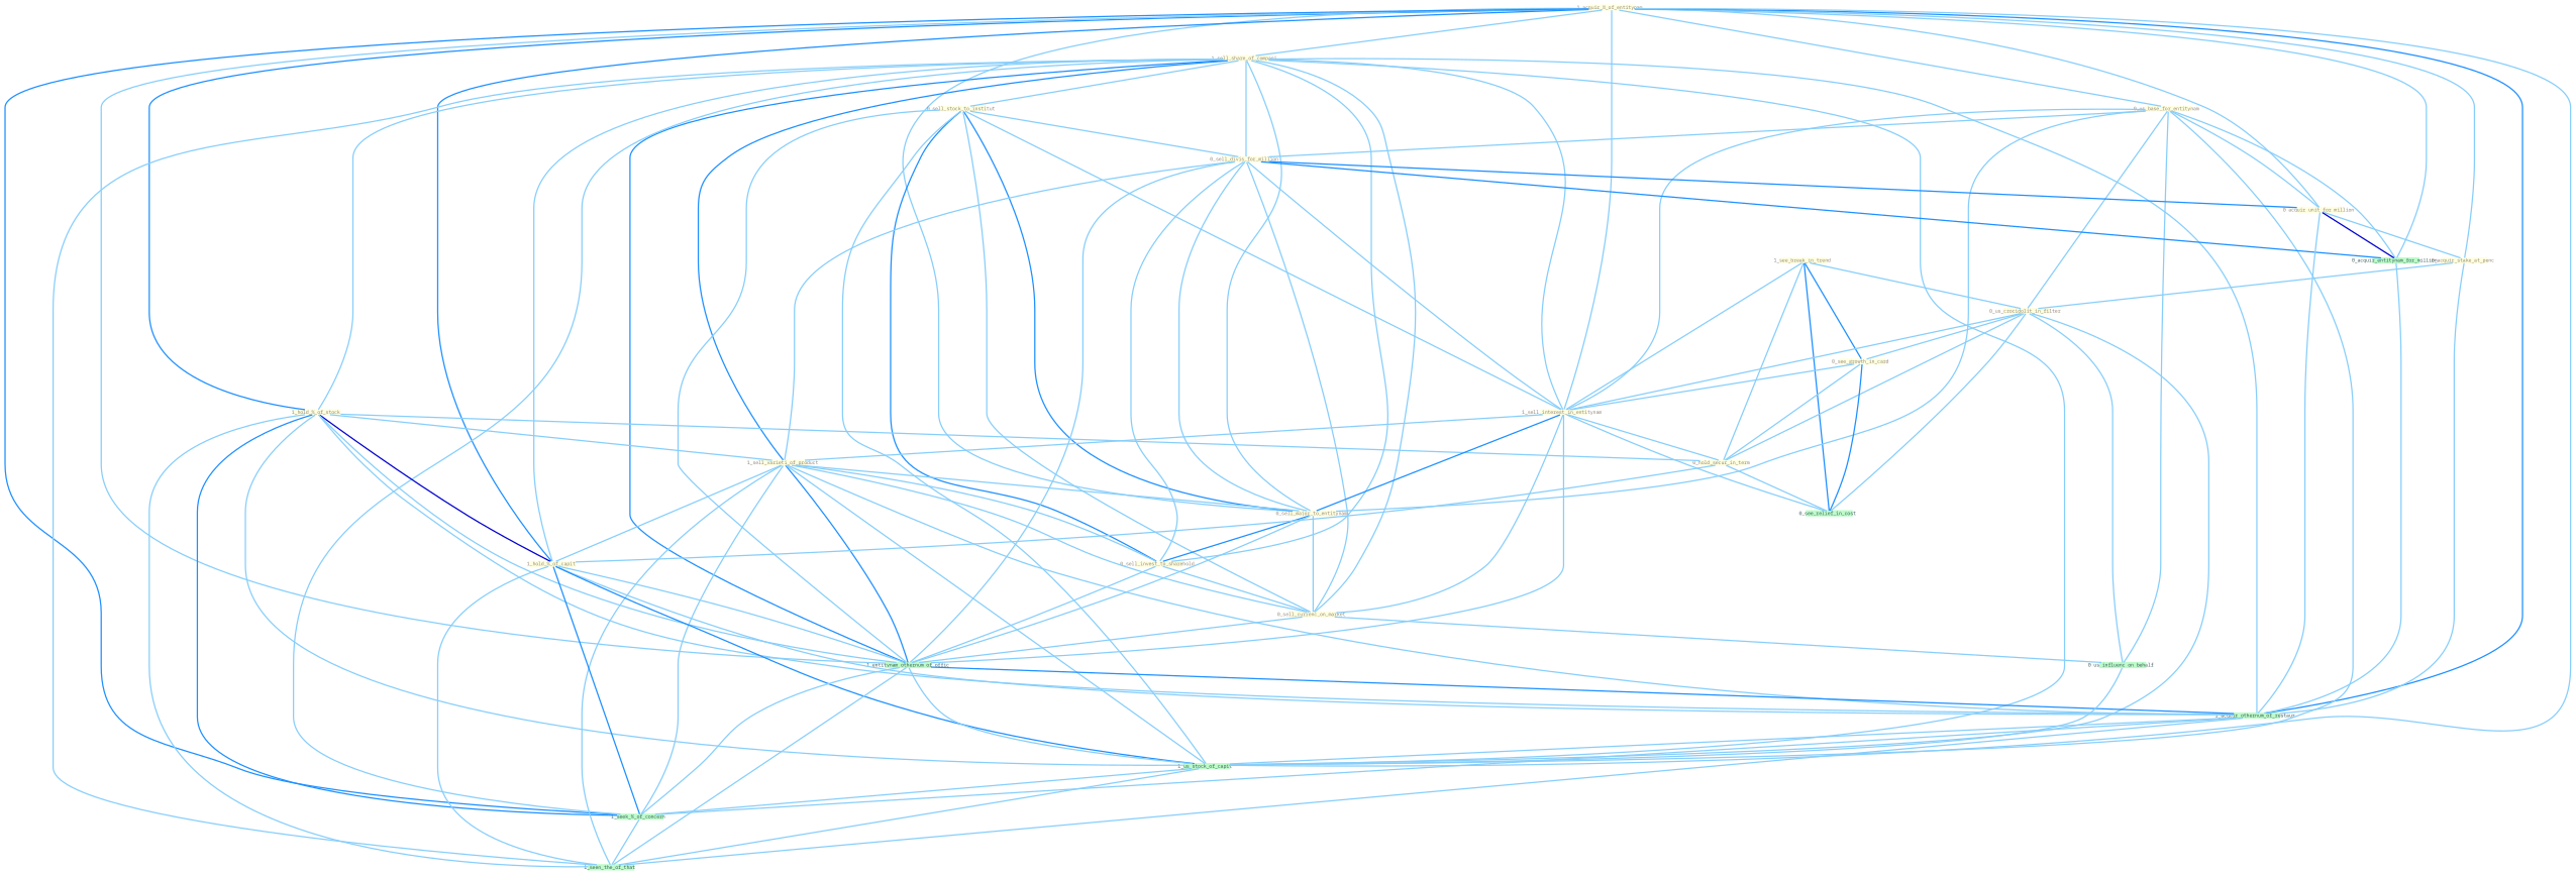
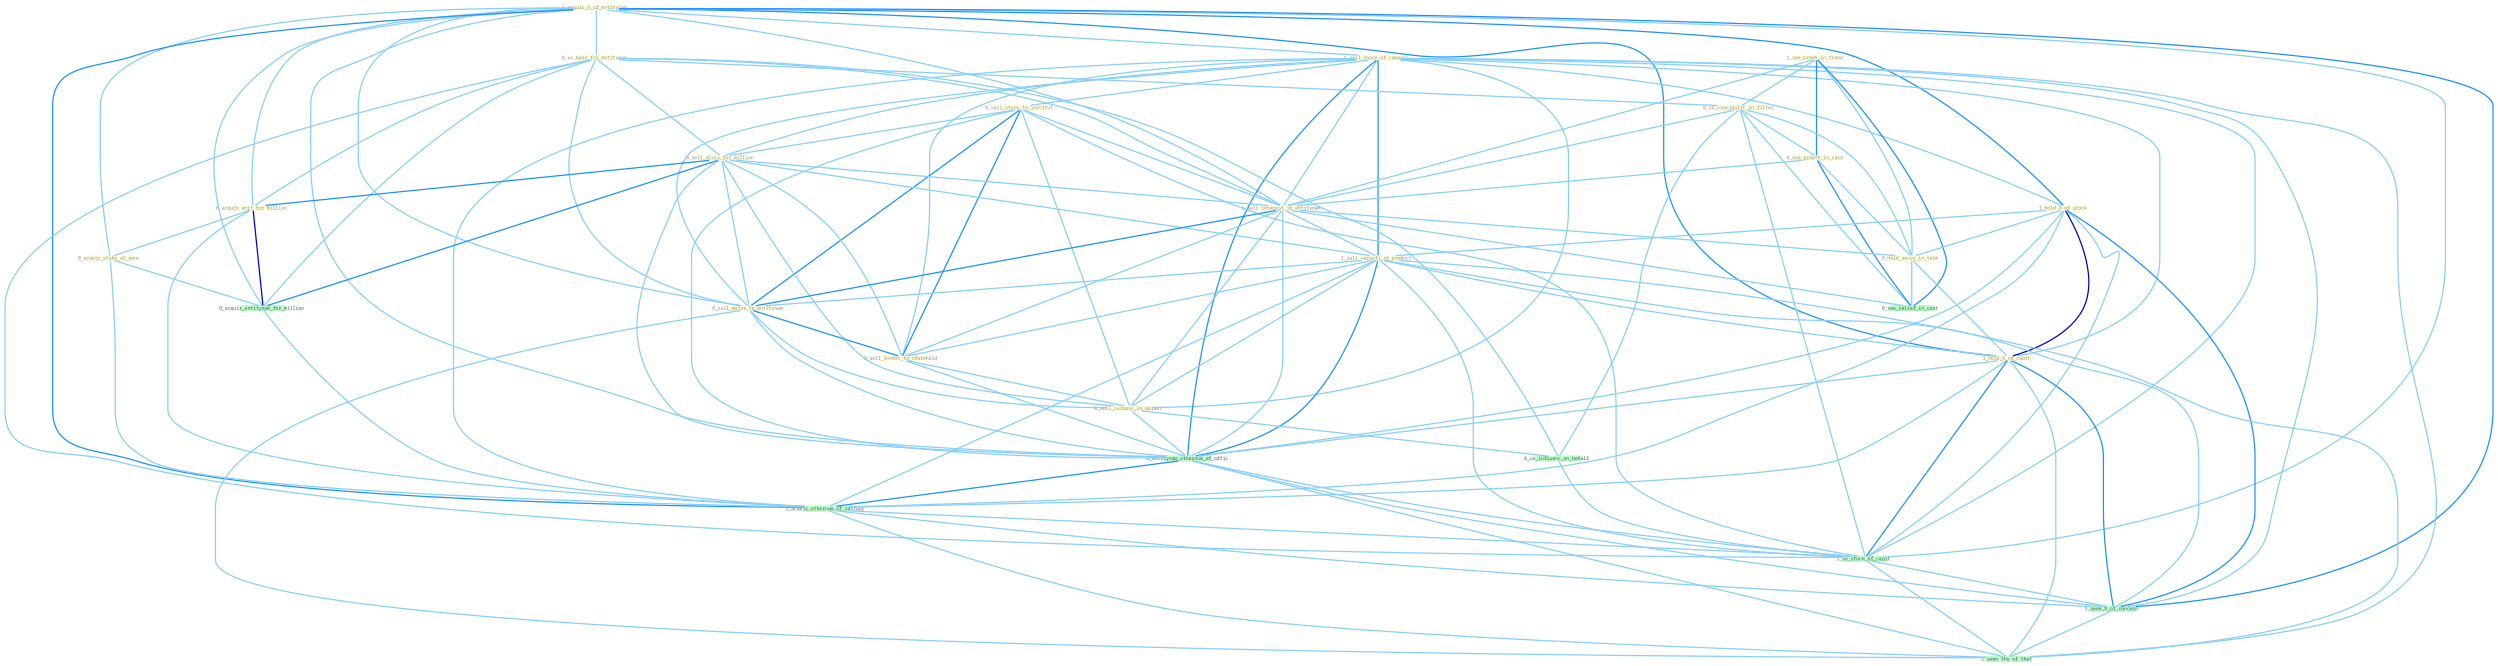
  graph {
    fontname="IBM Plex Mono"
    node [color="#ffffe0" fixedsize=true fontcolor="#8b7d6b" fontname="IBM Plex Mono" fontsize=4 shape=polygon style=filled]
    edge [color="#87cefa" fontname="IBM Plex Mono" w=1]
    "1_acquir_%_of_entitynam " [height=.06 width=.5]
    "1_sell_share_of_compani " [height=.06 width=.5]
    "1_see_break_in_trend " [height=.06 width=.5]
    "0_us_base_for_entitynam " [height=.06 width=.5]
    "0_us_crocidolit_in_filter " [height=.06 width=.5]
    "0_see_growth_in_card " [height=.06 width=.5]
    "0_sell_stock_to_institut " [height=.06 width=.5]
    "1_hold_%_of_stock " [height=.06 width=.5]
    "0_sell_divis_for_million " [height=.06 width=.5]
    "1_sell_interest_in_entitynam " [height=.06 width=.5]
    "1_sell_varieti_of_product " [height=.06 width=.5]
    "0_sell_major_to_entitynam " [height=.06 width=.5]
    "0_sell_invest_to_sharehold " [height=.06 width=.5]
    "0_acquir_unit_for_million " [height=.06 width=.5]
    "0_hold_secur_in_term " [height=.06 width=.5]
    "1_hold_%_of_capit " [height=.06 width=.5]
    "0_sell_currenc_on_market " [height=.06 width=.5]
    "0_acquir_stake_at_penc " [height=.06 width=.5]
    "0_acquir_entitynam_for_million " [color="#BDFCC9" fontcolor="#2f4f4f" height=.06 width=.5]
    n20 [color="#BDFCC9" fontcolor="#2f4f4f" height=.06 label="1_entitynam_othernum_of_offic" width=.5]
    "1_acquir_othernum_of_restaur " [color="#BDFCC9" fontcolor="#2f4f4f" height=.06 width=.5]
    "1_us_stock_of_capit " [color="#BDFCC9" fontcolor="#2f4f4f" height=.06 width=.5]
    "1_seek_%_of_concern " [color="#BDFCC9" fontcolor="#2f4f4f" height=.06 width=.5]
    "1_seen_the_of_that " [color="#BDFCC9" fontcolor="#2f4f4f" height=.06 width=.5]
    "0_see_relief_in_cost " [color="#BDFCC9" fontcolor="#2f4f4f" height=.06 width=.5]
    "0_us_influenc_on_behalf " [color="#BDFCC9" fontcolor="#2f4f4f" height=.06 width=.5]
    subgraph sub_1 {
      "1_acquir_%_of_entitynam "
      "1_sell_share_of_compani "
      "1_see_break_in_trend "
      "0_us_base_for_entitynam "
      "0_us_crocidolit_in_filter "
      "0_see_growth_in_card "
      "0_sell_stock_to_institut "
      "1_hold_%_of_stock "
      "0_sell_divis_for_million "
      "1_sell_interest_in_entitynam "
      "1_sell_varieti_of_product "
      "0_sell_major_to_entitynam "
      "0_sell_invest_to_sharehold "
      "0_acquir_unit_for_million "
      "0_hold_secur_in_term "
      "1_hold_%_of_capit "
      "0_sell_currenc_on_market "
      "0_acquir_stake_at_penc "
    }
    subgraph sub_2 {
    }
    "1_acquir_%_of_entitynam " -- "1_sell_share_of_compani "
    "1_acquir_%_of_entitynam " -- "0_us_base_for_entitynam "
    "1_acquir_%_of_entitynam " -- "1_hold_%_of_stock " [color="#1e90ff" w=2]
    "1_acquir_%_of_entitynam " -- "1_sell_interest_in_entitynam "
    "1_acquir_%_of_entitynam " -- "0_sell_major_to_entitynam "
    "1_acquir_%_of_entitynam " -- "0_acquir_unit_for_million "
    "1_acquir_%_of_entitynam " -- "1_hold_%_of_capit " [color="#1e90ff" w=2]
    "1_acquir_%_of_entitynam " -- "0_acquir_stake_at_penc "
    "1_acquir_%_of_entitynam " -- "0_acquir_entitynam_for_million "
    "1_acquir_%_of_entitynam " -- n20
    "1_acquir_%_of_entitynam " -- "1_acquir_othernum_of_restaur " [color="#1e90ff" w=2]
    "1_acquir_%_of_entitynam " -- "1_us_stock_of_capit "
    "1_acquir_%_of_entitynam " -- "1_seek_%_of_concern " [color="#1e90ff" w=2]
    "1_sell_share_of_compani " -- "0_sell_stock_to_institut "
    "1_sell_share_of_compani " -- "1_hold_%_of_stock "
    "1_sell_share_of_compani " -- "0_sell_divis_for_million "
    "1_sell_share_of_compani " -- "1_sell_interest_in_entitynam "
    "1_sell_share_of_compani " -- "1_sell_varieti_of_product " [color="#1e90ff" w=2]
    "1_sell_share_of_compani " -- "0_sell_major_to_entitynam "
    "1_sell_share_of_compani " -- "0_sell_invest_to_sharehold "
    "1_sell_share_of_compani " -- "1_hold_%_of_capit "
    "1_sell_share_of_compani " -- "0_sell_currenc_on_market "
    "1_sell_share_of_compani " -- n20 [color="#1e90ff" w=2]
    "1_sell_share_of_compani " -- "1_acquir_othernum_of_restaur "
    "1_sell_share_of_compani " -- "1_us_stock_of_capit "
    "1_sell_share_of_compani " -- "1_seek_%_of_concern "
    "1_sell_share_of_compani " -- "1_seen_the_of_that "
    "1_see_break_in_trend " -- "0_us_crocidolit_in_filter "
    "1_see_break_in_trend " -- "0_see_growth_in_card " [color="#1e90ff" w=2]
    "1_see_break_in_trend " -- "1_sell_interest_in_entitynam "
    "1_see_break_in_trend " -- "0_hold_secur_in_term "
    "1_see_break_in_trend " -- "0_see_relief_in_cost " [color="#1e90ff" w=2]
    "0_us_base_for_entitynam " -- "0_us_crocidolit_in_filter "
    "0_us_base_for_entitynam " -- "0_sell_divis_for_million "
    "0_us_base_for_entitynam " -- "1_sell_interest_in_entitynam "
    "0_us_base_for_entitynam " -- "0_sell_major_to_entitynam "
    "0_us_base_for_entitynam " -- "0_acquir_unit_for_million "
    "0_us_base_for_entitynam " -- "0_acquir_entitynam_for_million "
    "0_us_base_for_entitynam " -- "1_us_stock_of_capit "
    "0_us_base_for_entitynam " -- "0_us_influenc_on_behalf "
    "0_us_crocidolit_in_filter " -- "0_see_growth_in_card "
    "0_us_crocidolit_in_filter " -- "1_sell_interest_in_entitynam "
    "0_us_crocidolit_in_filter " -- "0_hold_secur_in_term "
    "0_us_crocidolit_in_filter " -- "1_us_stock_of_capit "
    "0_us_crocidolit_in_filter " -- "0_see_relief_in_cost "
    "0_us_crocidolit_in_filter " -- "0_us_influenc_on_behalf "
    "0_see_growth_in_card " -- "1_sell_interest_in_entitynam "
    "0_see_growth_in_card " -- "0_hold_secur_in_term "
    "0_see_growth_in_card " -- "0_see_relief_in_cost " [color="#1e90ff" w=2]
    "0_sell_stock_to_institut " -- "0_sell_divis_for_million "
    "0_sell_stock_to_institut " -- "1_sell_interest_in_entitynam "
    "0_sell_stock_to_institut " -- "0_sell_major_to_entitynam " [color="#1e90ff" w=2]
    "0_sell_stock_to_institut " -- "0_sell_invest_to_sharehold " [color="#1e90ff" w=2]
    "0_sell_stock_to_institut " -- "0_sell_currenc_on_market "
    "0_sell_stock_to_institut " -- n20
    "0_sell_stock_to_institut " -- "1_us_stock_of_capit "
    "1_hold_%_of_stock " -- "1_sell_varieti_of_product "
    "1_hold_%_of_stock " -- "0_hold_secur_in_term "
    "1_hold_%_of_stock " -- "1_hold_%_of_capit " [color="#0000cd" w=3]
    "1_hold_%_of_stock " -- n20
    "1_hold_%_of_stock " -- "1_acquir_othernum_of_restaur "
    "1_hold_%_of_stock " -- "1_us_stock_of_capit "
    "1_hold_%_of_stock " -- "1_seek_%_of_concern " [color="#1e90ff" w=2]
-   "1_hold_%_of_stock " -- "1_seen_the_of_that "
+   "0_sell_major_to_entitynam " -- "1_seen_the_of_that "
    "0_sell_divis_for_million " -- "1_sell_interest_in_entitynam "
    "0_sell_divis_for_million " -- "1_sell_varieti_of_product "
    "0_sell_divis_for_million " -- "0_sell_major_to_entitynam "
    "0_sell_divis_for_million " -- "0_sell_invest_to_sharehold "
    "0_sell_divis_for_million " -- "0_acquir_unit_for_million " [color="#1e90ff" w=2]
    "0_sell_divis_for_million " -- "0_sell_currenc_on_market "
    "0_sell_divis_for_million " -- "0_acquir_entitynam_for_million " [color="#1e90ff" w=2]
    "0_sell_divis_for_million " -- n20
    "1_sell_interest_in_entitynam " -- "1_sell_varieti_of_product "
    "1_sell_interest_in_entitynam " -- "0_sell_major_to_entitynam " [color="#1e90ff" w=2]
+   "1_sell_interest_in_entitynam " -- "0_sell_invest_to_sharehold "
    "1_sell_interest_in_entitynam " -- "0_hold_secur_in_term "
    "1_sell_interest_in_entitynam " -- "0_sell_currenc_on_market "
    "1_sell_interest_in_entitynam " -- n20
    "1_sell_interest_in_entitynam " -- "0_see_relief_in_cost "
    "1_sell_varieti_of_product " -- "0_sell_major_to_entitynam "
    "1_sell_varieti_of_product " -- "0_sell_invest_to_sharehold "
    "1_sell_varieti_of_product " -- "1_hold_%_of_capit "
    "1_sell_varieti_of_product " -- "0_sell_currenc_on_market "
    "1_sell_varieti_of_product " -- n20 [color="#1e90ff" w=2]
    "1_sell_varieti_of_product " -- "1_acquir_othernum_of_restaur "
    "1_sell_varieti_of_product " -- "1_us_stock_of_capit "
    "1_sell_varieti_of_product " -- "1_seek_%_of_concern "
    "1_sell_varieti_of_product " -- "1_seen_the_of_that "
    "0_sell_major_to_entitynam " -- "0_sell_invest_to_sharehold " [color="#1e90ff" w=2]
    "0_sell_major_to_entitynam " -- "0_sell_currenc_on_market "
    "0_sell_major_to_entitynam " -- n20
    "0_sell_invest_to_sharehold " -- "0_sell_currenc_on_market "
    "0_sell_invest_to_sharehold " -- n20
    "0_acquir_unit_for_million " -- "0_acquir_stake_at_penc "
    "0_acquir_unit_for_million " -- "0_acquir_entitynam_for_million " [color="#0000cd" w=3]
    "0_acquir_unit_for_million " -- "1_acquir_othernum_of_restaur "
    "0_hold_secur_in_term " -- "1_hold_%_of_capit "
    "0_hold_secur_in_term " -- "0_see_relief_in_cost "
    "1_hold_%_of_capit " -- n20
    "1_hold_%_of_capit " -- "1_acquir_othernum_of_restaur "
    "1_hold_%_of_capit " -- "1_us_stock_of_capit " [color="#1e90ff" w=2]
    "1_hold_%_of_capit " -- "1_seek_%_of_concern " [color="#1e90ff" w=2]
    "1_hold_%_of_capit " -- "1_seen_the_of_that "
    "0_sell_currenc_on_market " -- n20
    "0_sell_currenc_on_market " -- "0_us_influenc_on_behalf "
-   "0_acquir_stake_at_penc " -- "0_us_crocidolit_in_filter "
+   "0_acquir_stake_at_penc " -- "0_acquir_entitynam_for_million "
    "0_acquir_stake_at_penc " -- "1_acquir_othernum_of_restaur "
    "0_acquir_entitynam_for_million " -- "1_acquir_othernum_of_restaur "
    n20 -- "1_acquir_othernum_of_restaur " [color="#1e90ff" w=2]
    n20 -- "1_us_stock_of_capit "
    n20 -- "1_seek_%_of_concern "
    n20 -- "1_seen_the_of_that "
    "1_acquir_othernum_of_restaur " -- "1_us_stock_of_capit "
    "1_acquir_othernum_of_restaur " -- "1_seek_%_of_concern "
    "1_acquir_othernum_of_restaur " -- "1_seen_the_of_that "
    "1_us_stock_of_capit " -- "1_seek_%_of_concern "
    "1_us_stock_of_capit " -- "1_seen_the_of_that "
    "1_seek_%_of_concern " -- "1_seen_the_of_that "
    "0_us_influenc_on_behalf " -- "1_us_stock_of_capit "
  }
